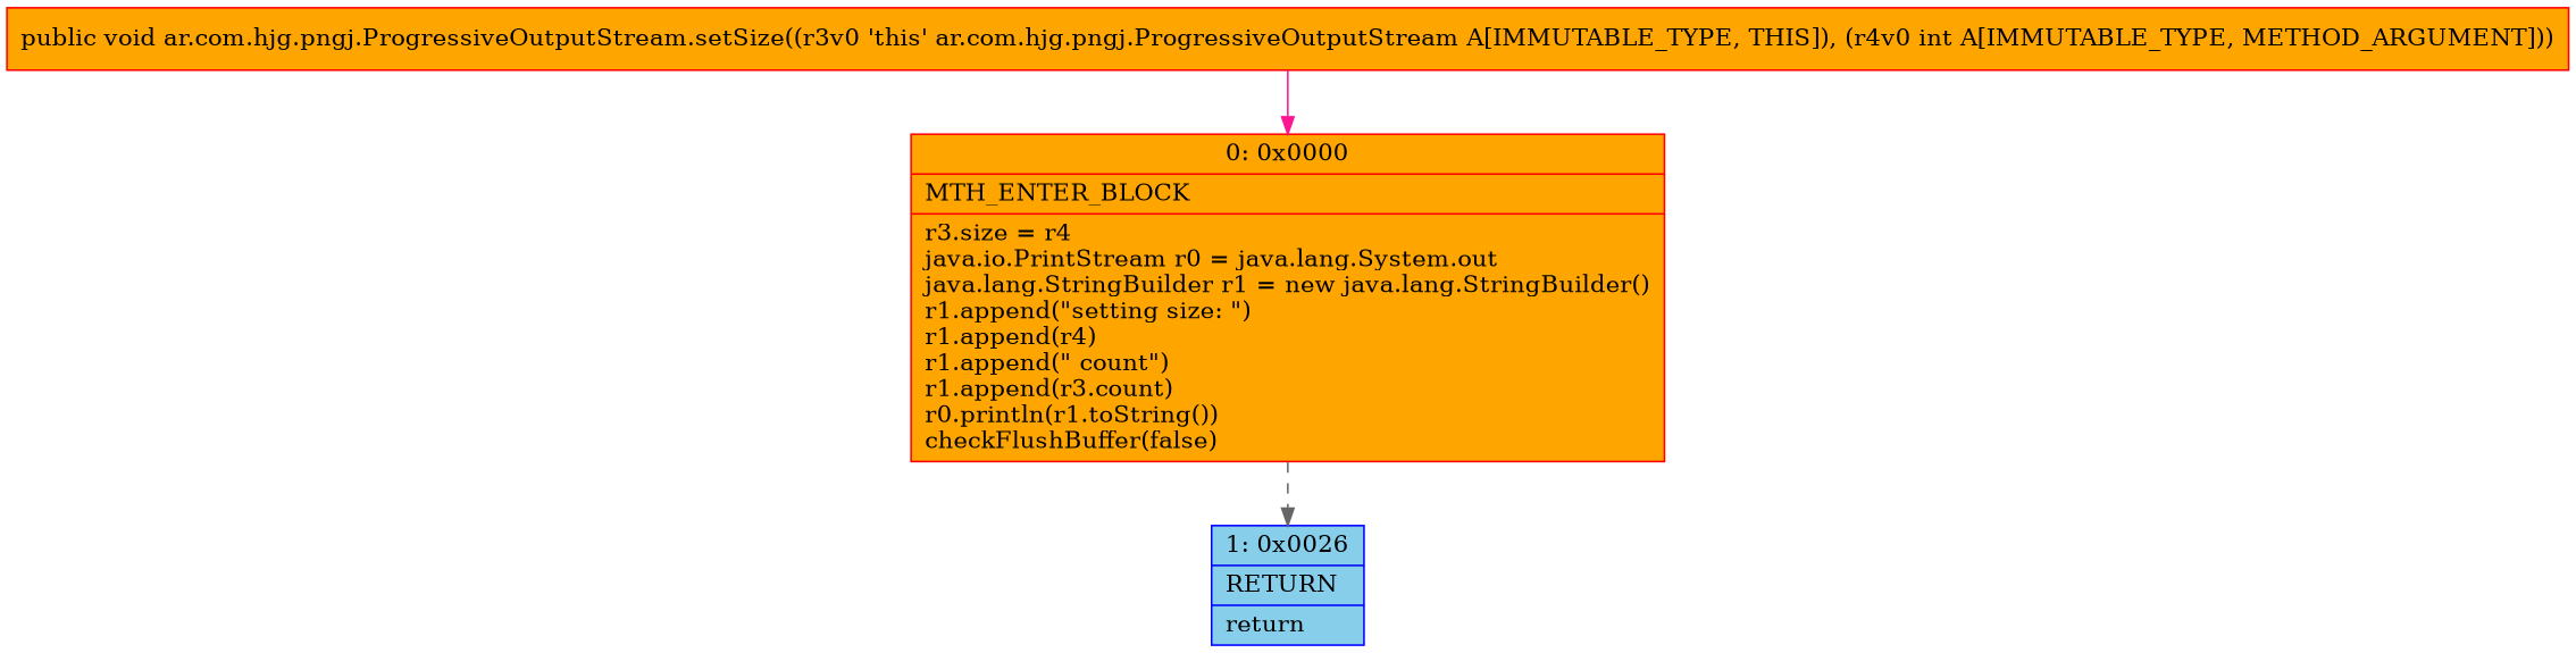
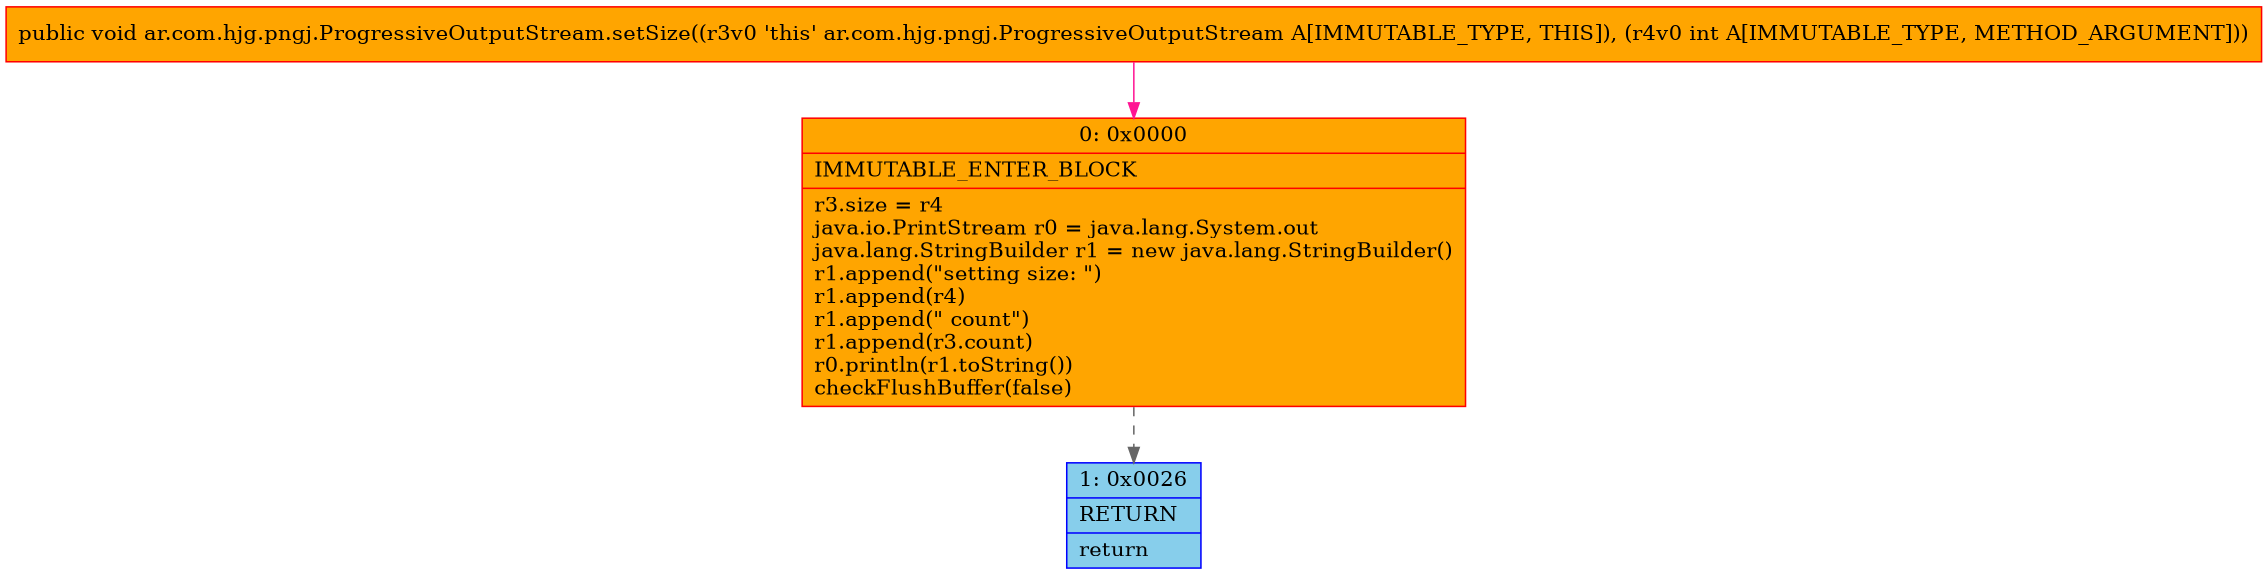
  digraph {
    node [shape=record style=filled fillcolor=orange color=red]
-   n1 [label="{0\:\ 0x0000|MTH_ENTER_BLOCK\l|r3.size = r4\ljava.io.PrintStream r0 = java.lang.System.out\ljava.lang.StringBuilder r1 = new java.lang.StringBuilder()\lr1.append(\"setting size: \")\lr1.append(r4)\lr1.append(\" count\")\lr1.append(r3.count)\lr0.println(r1.toString())\lcheckFlushBuffer(false)\l}"]
+   n1 [label="{0\:\ 0x0000|IMMUTABLE_ENTER_BLOCK\l|r3.size = r4\ljava.io.PrintStream r0 = java.lang.System.out\ljava.lang.StringBuilder r1 = new java.lang.StringBuilder()\lr1.append(\"setting size: \")\lr1.append(r4)\lr1.append(\" count\")\lr1.append(r3.count)\lr0.println(r1.toString())\lcheckFlushBuffer(false)\l}"]
    n2 [label="{1\:\ 0x0026|RETURN\l|return\l}" fillcolor=skyblue color=blue]
    n3 [label="{public void ar.com.hjg.pngj.ProgressiveOutputStream.setSize((r3v0 'this' ar.com.hjg.pngj.ProgressiveOutputStream A[IMMUTABLE_TYPE, THIS]), (r4v0 int A[IMMUTABLE_TYPE, METHOD_ARGUMENT])) }"]
    n1 -> n2 [color=gray40 style=dashed]
    n3 -> n1 [color=deeppink style=solid]
  }
